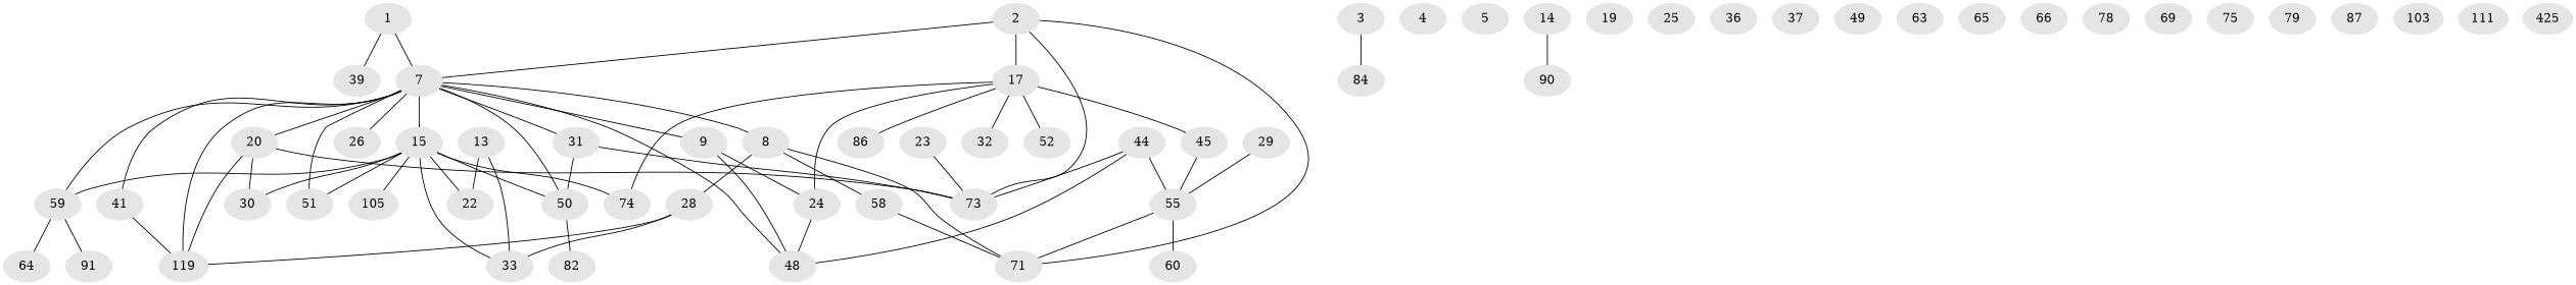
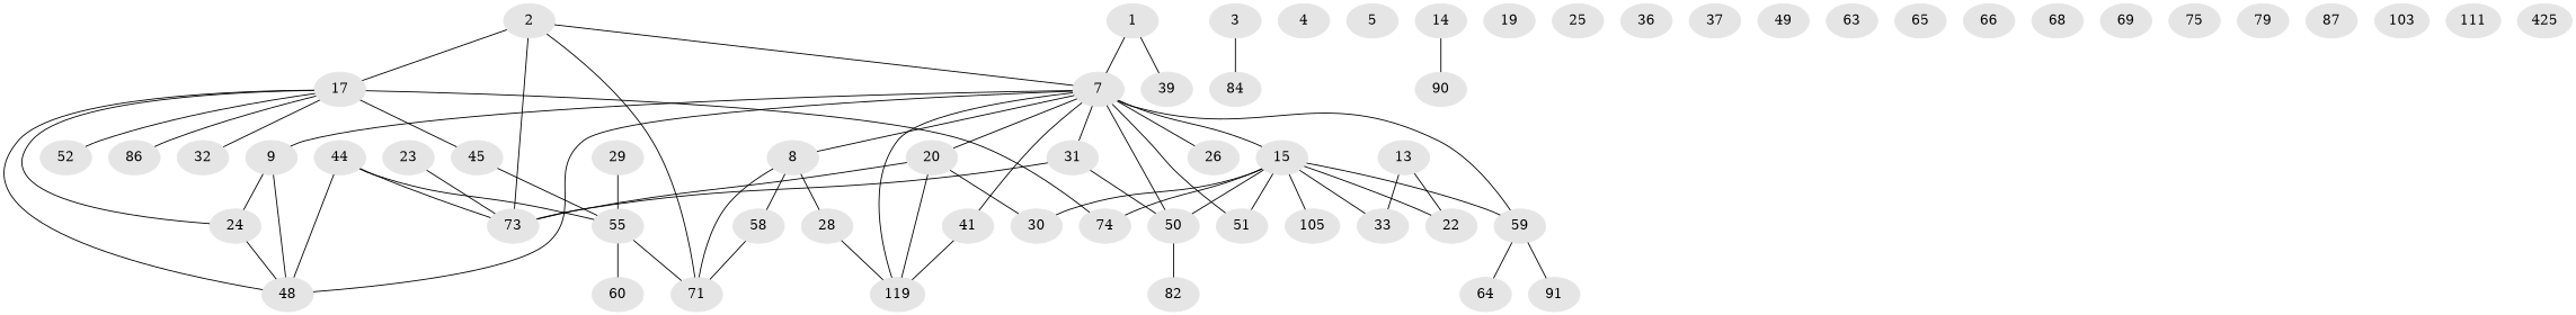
  graph {
    node [color=gray90 style=filled]
    1 [super="+61"]
    7 [super="+57+83+72"]
    39
    8 [super="+38"]
    9 [super="+12"]
    15 [super="+43+27+76+77"]
    20 [super="+34+42"]
    n8 [label=41]
    26
    31
    48 [super="+59+89"]
    50 [super="+85+70"]
    51
    n14 [label=59 super="+92+88"]
    119 [super="+126"]
    2 [super="+99+81"]
    n17 [label=17 super="+17+18+11"]
    71 [super="+101"]
    73 [super="+109"]
    24 [super="+35"]
    32
    45
    52 [super="+56"]
    74
    86 [super="+94"]
    3 [super="+6"]
    84
    4 [super="+104+53"]
    5
    28 [super="+78"]
    58 [super="+113"]
    22
    33 [super="+46"]
    30
    105
    82
    64
    91
    55 [super="+108"]
    13 [super="+40+16"]
    14 [super="+47+106"]
    90
    19
    23
    25
    29 [super="+41"]
    60
    36
    37
    44 [super="+67"]
    49
    63
    65
    66
-   68 [label=78]
+   68
    69
    75
    79
    87
    103
    111
    n62 [label=425]
    1 -- 7
    1 -- 39
    7 -- 8
    7 -- 9
    7 -- 15 [weight=3]
    7 -- 20
    7 -- n8
    7 -- 26
    7 -- 31
    7 -- 48
    7 -- 50 [weight=2]
    7 -- 51
    7 -- n14
    7 -- 119
    8 -- 71
    8 -- 28
    8 -- 58
    9 -- 48
    9 -- 24
    15 -- 50
    15 -- 51
    15 -- n14 [weight=2]
    15 -- 74
    15 -- 22
    15 -- 33
    15 -- 30
    15 -- 105
    20 -- 119
    20 -- 73
    20 -- 30
    n8 -- 119
    31 -- 50
    31 -- 73
    50 -- 82
    n14 -- 64
    n14 -- 91
    2 -- 7
    2 -- n17 [weight=2]
    2 -- 71
    2 -- 73
+   n17 -- 48
    n17 -- 24
    n17 -- 32
    n17 -- 45 [weight=2]
    n17 -- 52
    n17 -- 74
    n17 -- 86
    24 -- 48
    45 -- 55
    3 -- 84
    28 -- 119
-   28 -- 33
    58 -- 71
    55 -- 71
    55 -- 60
    13 -- 22
    13 -- 33
    14 -- 90
    23 -- 73
    29 -- 55
    44 -- 48
    44 -- 73
    44 -- 55
  }
